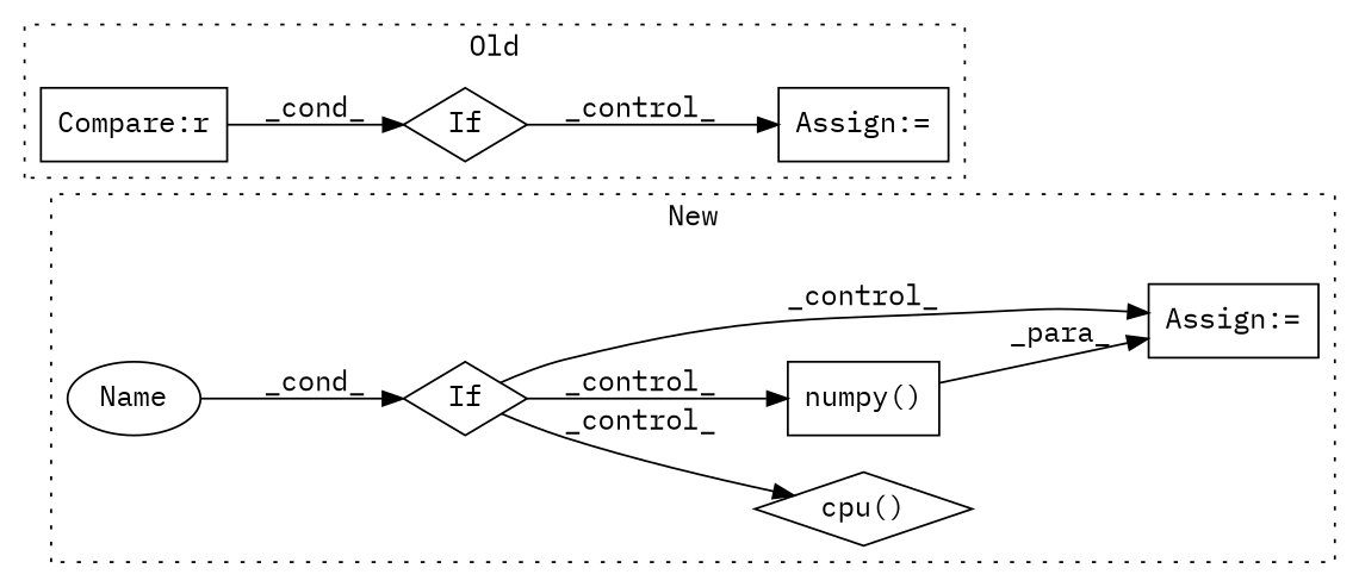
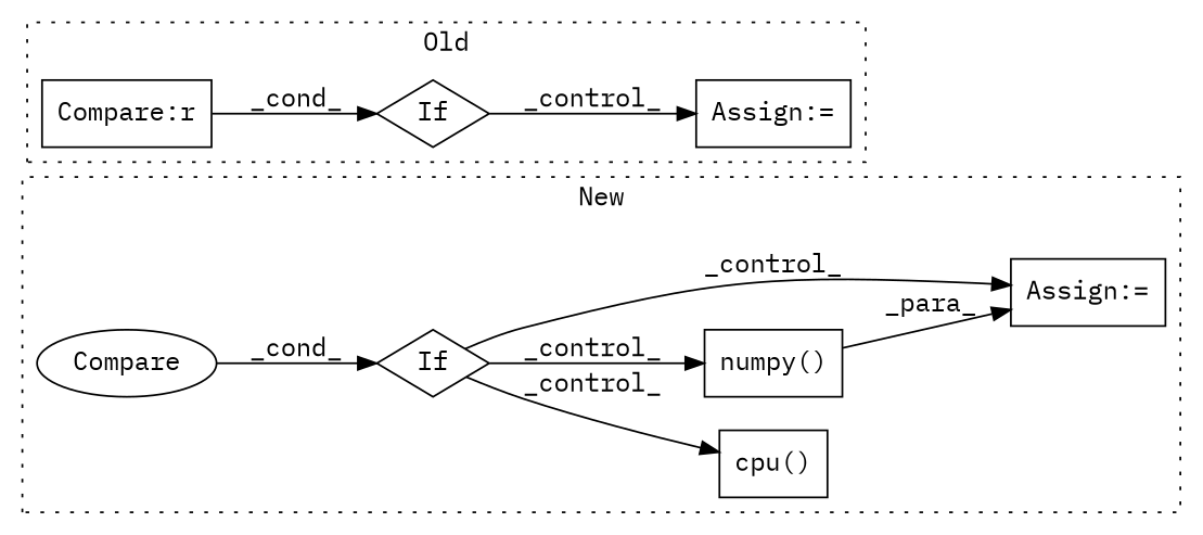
  digraph {
    fontname="IBM Plex Mono"
    rankdir=LR
    node [a=75 fontname="IBM Plex Mono" l=3 s=4528 shape=box]
    edge [fontname="IBM Plex Mono"]
-   n1 [l=24 label="cpu()" shape=diamond]
+   n1 [l=24 label="cpu()"]
    n2 [l=32 label="numpy()"]
    n3 [a=68 label="Assign:=" s=4525]
    n4 [a=96 label=If s=4508 shape=diamond]
-   n5 [a=87 l=4 label=Name s=4511 shape=ellipse]
+   n5 [a=87 l=4 label=Compare s=4511 shape=ellipse]
    n6 [a=96 label=If s=3192 shape=diamond]
    n7 [a=68 l=4 label="Assign:=" s=3265]
    n8 [a=40 l=53 label="Compare:r" s=3195]
    subgraph cluster_1 {
      label=New
      style=dotted
      n1
      n2
      n3
      n4
      n5
    }
    subgraph cluster_2 {
      label=Old
      style=dotted
      n6
      n7
      n8
    }
    n2 -> n3 [label=_para_]
    n4 -> n1 [label=_control_]
    n4 -> n2 [label=_control_]
    n4 -> n3 [label=_control_]
    n5 -> n4 [label=_cond_]
    n6 -> n7 [label=_control_]
    n8 -> n6 [label=_cond_]
  }
